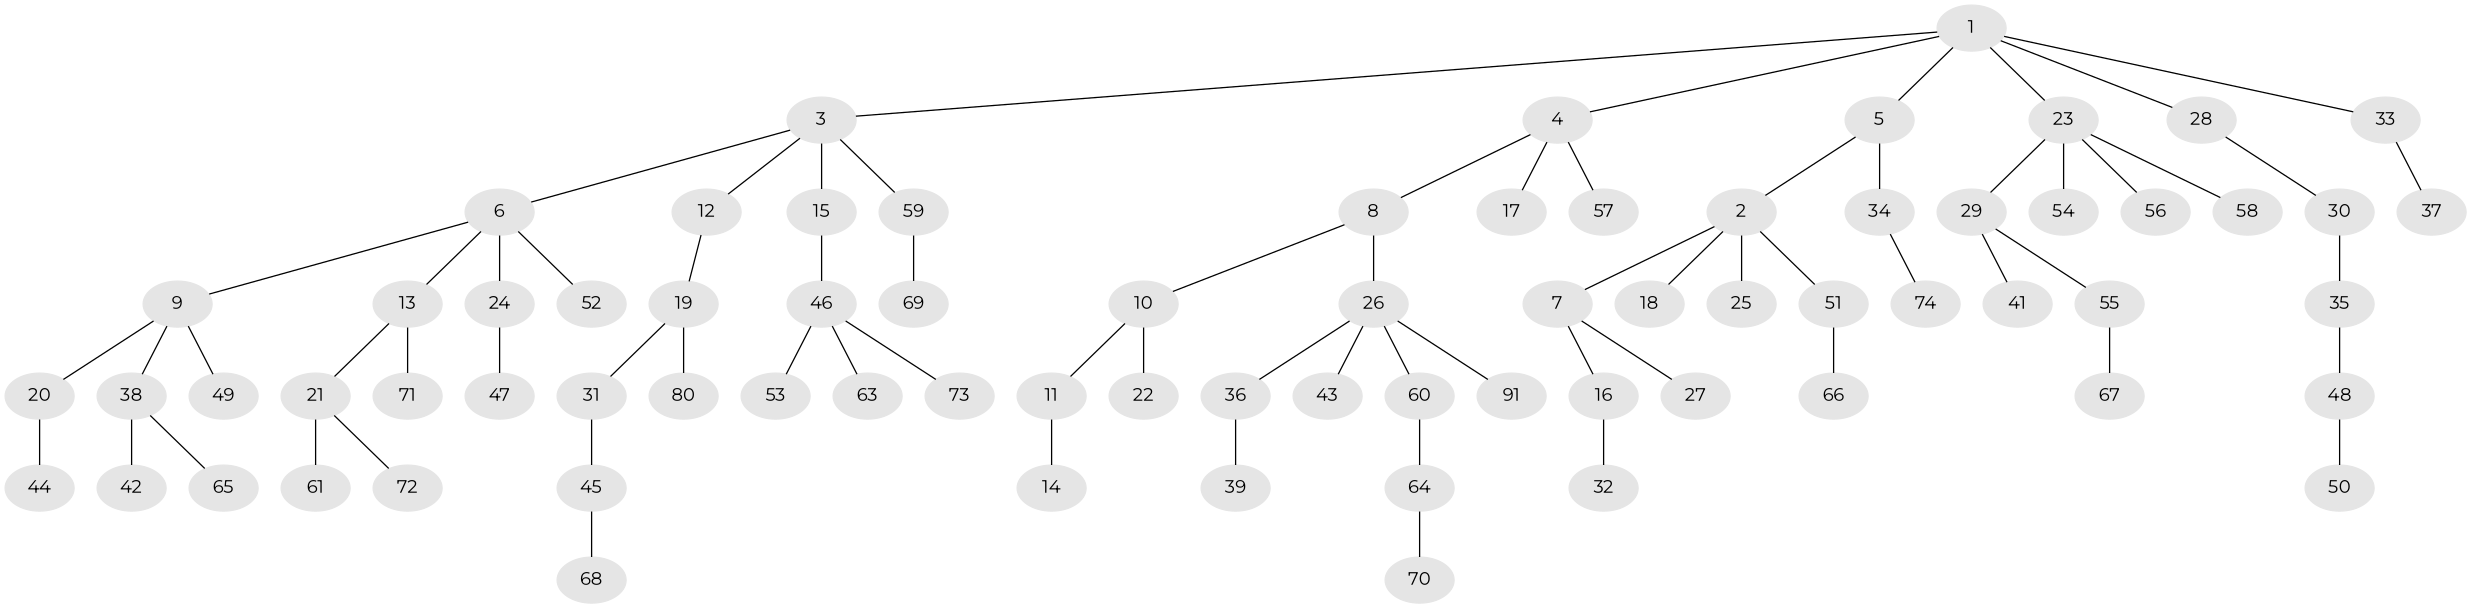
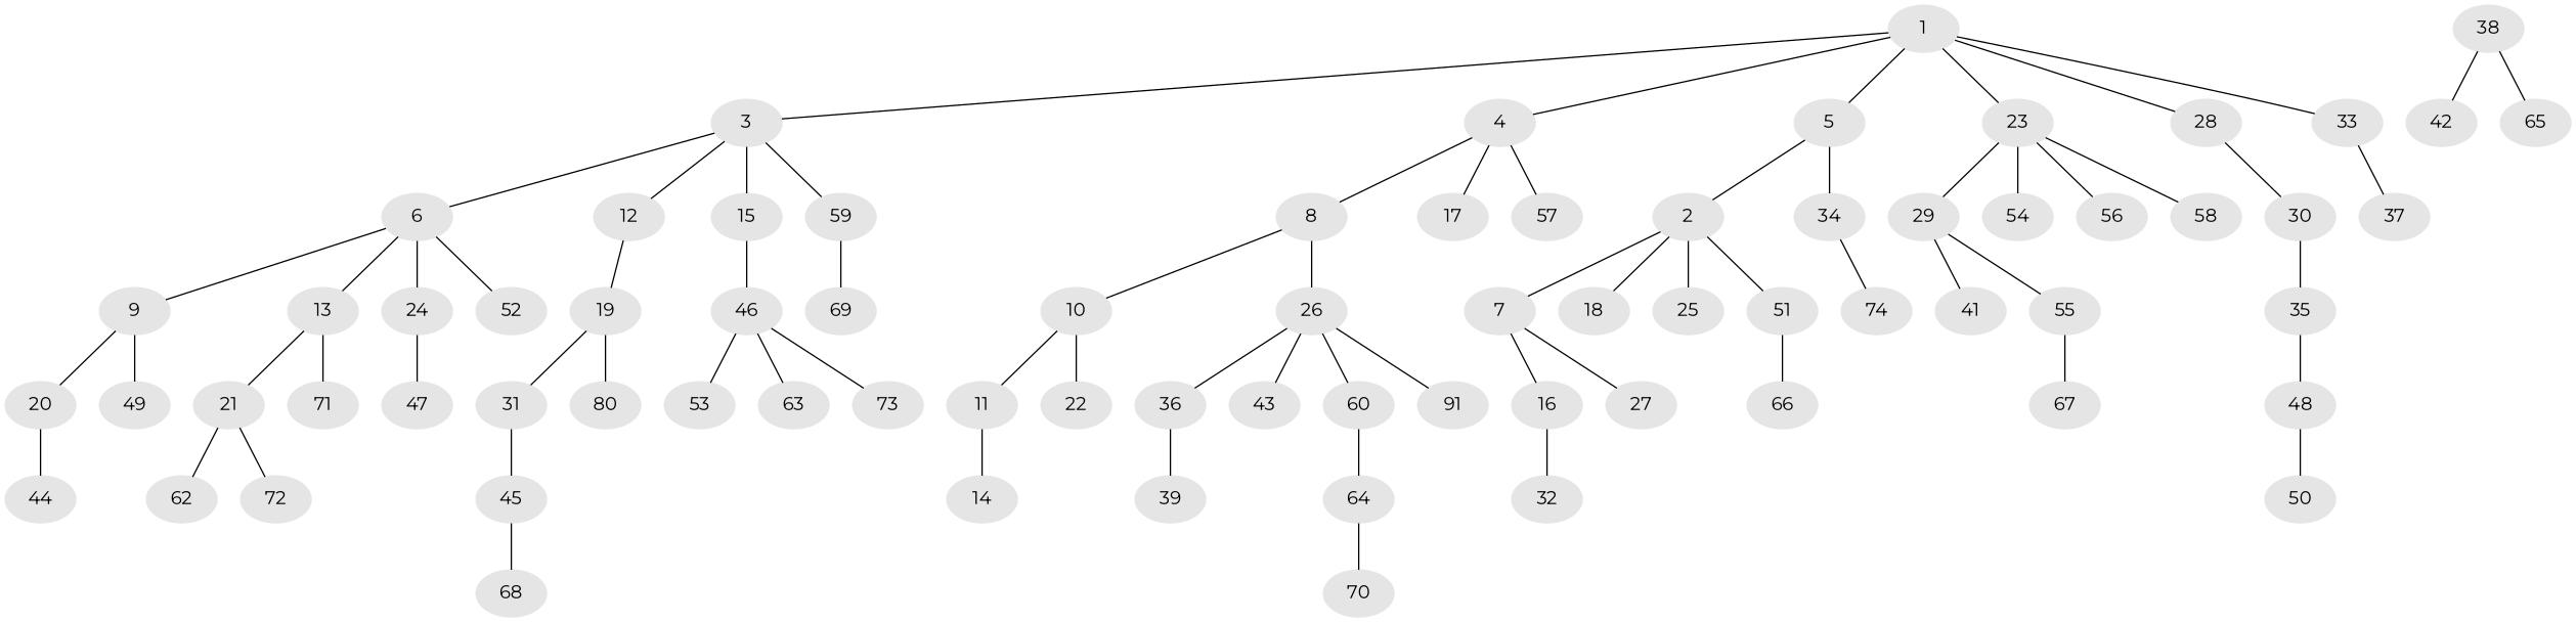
  graph {
    fontname=Montserrat
    node [color=gray90 fontname=Montserrat style=filled]
    edge [fontname=Montserrat]
    1
    3
    4
    5
    23
    28
    33
    2
    7
    18
    25
    51
    6
    12
    15
    59
    8
    17
    57
    34
    29
    54
    56
    58
    30
    37
    16
    27
    66
    9
    13
    24
    52
    19
    46
    69
    10
    26
    74
    20
    38
    49
    21
    71
    47
    32
    11
    22
    36
    43
    60
    n52 [label=91]
    44
    42
    65
    14
    31
    n58 [label=80]
-   62 [label=61]
+   62
    72
    53
    63
    73
    45
    41
    55
    39
    64
    35
    67
    48
    68
    50
    70
    1 -- 3
    1 -- 4
    1 -- 5
    1 -- 23
    1 -- 28
    1 -- 33
    3 -- 6
    3 -- 12
    3 -- 15
    3 -- 59
    4 -- 8
    4 -- 17
    4 -- 57
    5 -- 2
    5 -- 34
    23 -- 29
    23 -- 54
    23 -- 56
    23 -- 58
    28 -- 30
    33 -- 37
    2 -- 7
    2 -- 18
    2 -- 25
    2 -- 51
    7 -- 16
    7 -- 27
    51 -- 66
    6 -- 9
    6 -- 13
    6 -- 24
    6 -- 52
    12 -- 19
    15 -- 46
    59 -- 69
    8 -- 10
    8 -- 26
    34 -- 74
    29 -- 41
    29 -- 55
    30 -- 35
    16 -- 32
    9 -- 20
-   9 -- 38
    9 -- 49
    13 -- 21
    13 -- 71
    24 -- 47
    19 -- 31
    19 -- n58
    46 -- 53
    46 -- 63
    46 -- 73
    10 -- 11
    10 -- 22
    26 -- 36
    26 -- 43
    26 -- 60
    26 -- n52
    20 -- 44
    38 -- 42
    38 -- 65
    21 -- 62
    21 -- 72
    11 -- 14
    36 -- 39
    60 -- 64
    31 -- 45
    45 -- 68
    55 -- 67
    64 -- 70
    35 -- 48
    48 -- 50
  }
